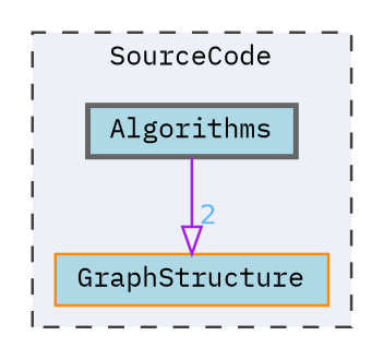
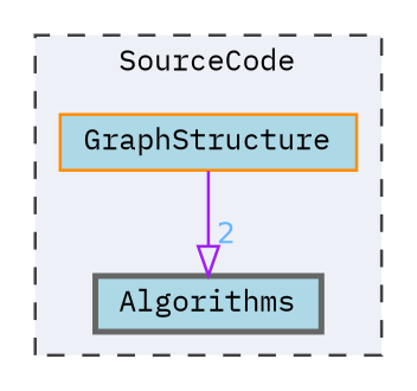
  digraph {
    compound=true
    fontname="IBM Plex Mono"
    node [fillcolor=lightblue fontname="IBM Plex Mono" fontsize=10 shape=box]
    n1 [color=darkorange height=0.2 label=GraphStructure style=filled width=0.4]
    n2 [color=gray40 height=0.2 label=Algorithms style="filled,bold" width=0.4]
    subgraph cluster_1 {
      bgcolor="#edf0f7"
      fontsize=10
      label=SourceCode
      pencolor=grey25
      style="filled,dashed"
      n1
      n2
    }
-   n2 -> n1 [color=purple fontcolor=steelblue1 fontname="IBM Plex Mono" fontsize=10 headlabel=2 labeldistance=1.5 labelfontname=Helvetica labelfontsize=10 arrowhead=onormal]
+   n1 -> n2 [color=purple fontcolor=steelblue1 fontname="IBM Plex Mono" fontsize=10 headlabel=2 labeldistance=1.5 labelfontname=Helvetica labelfontsize=10 arrowhead=onormal]
  }
